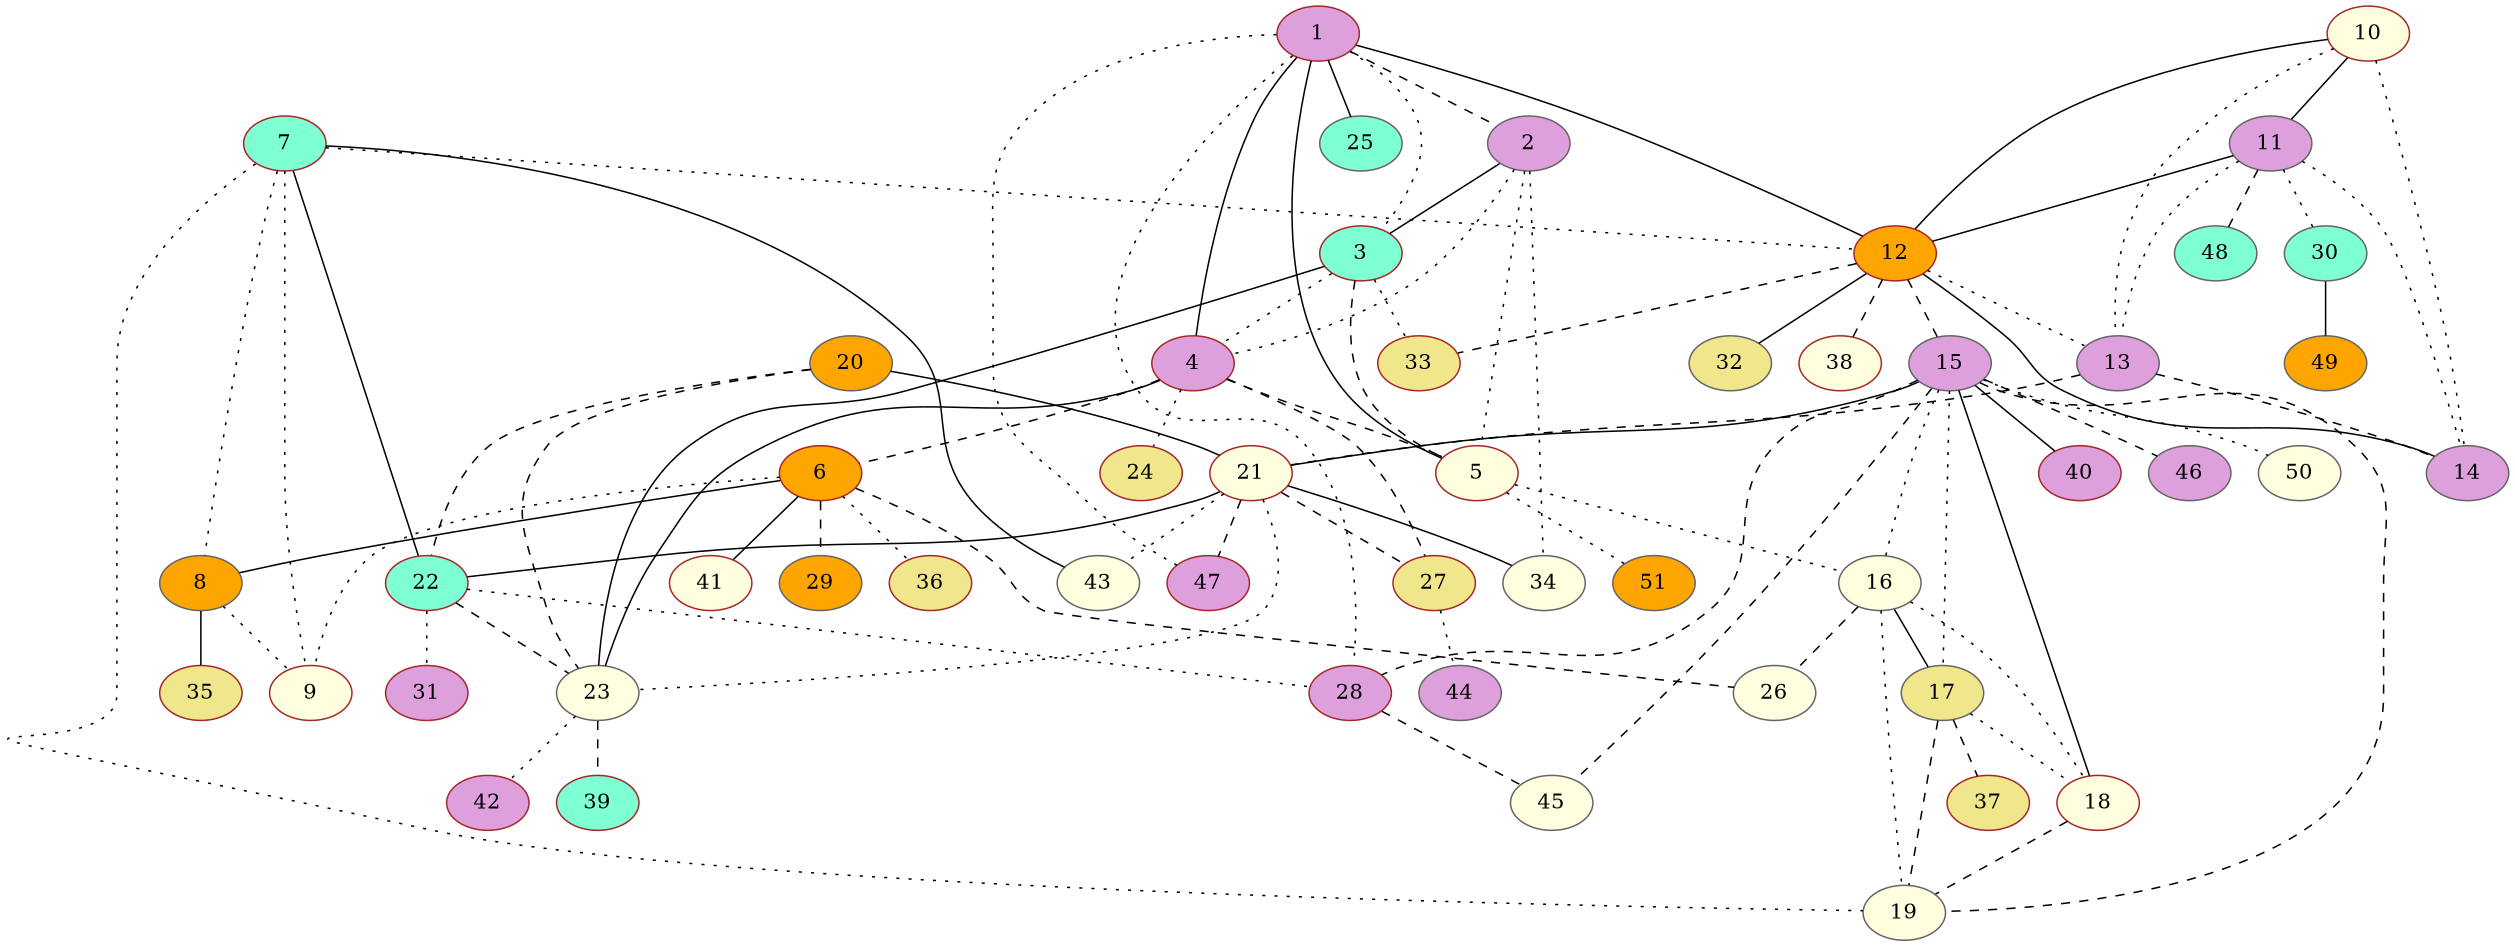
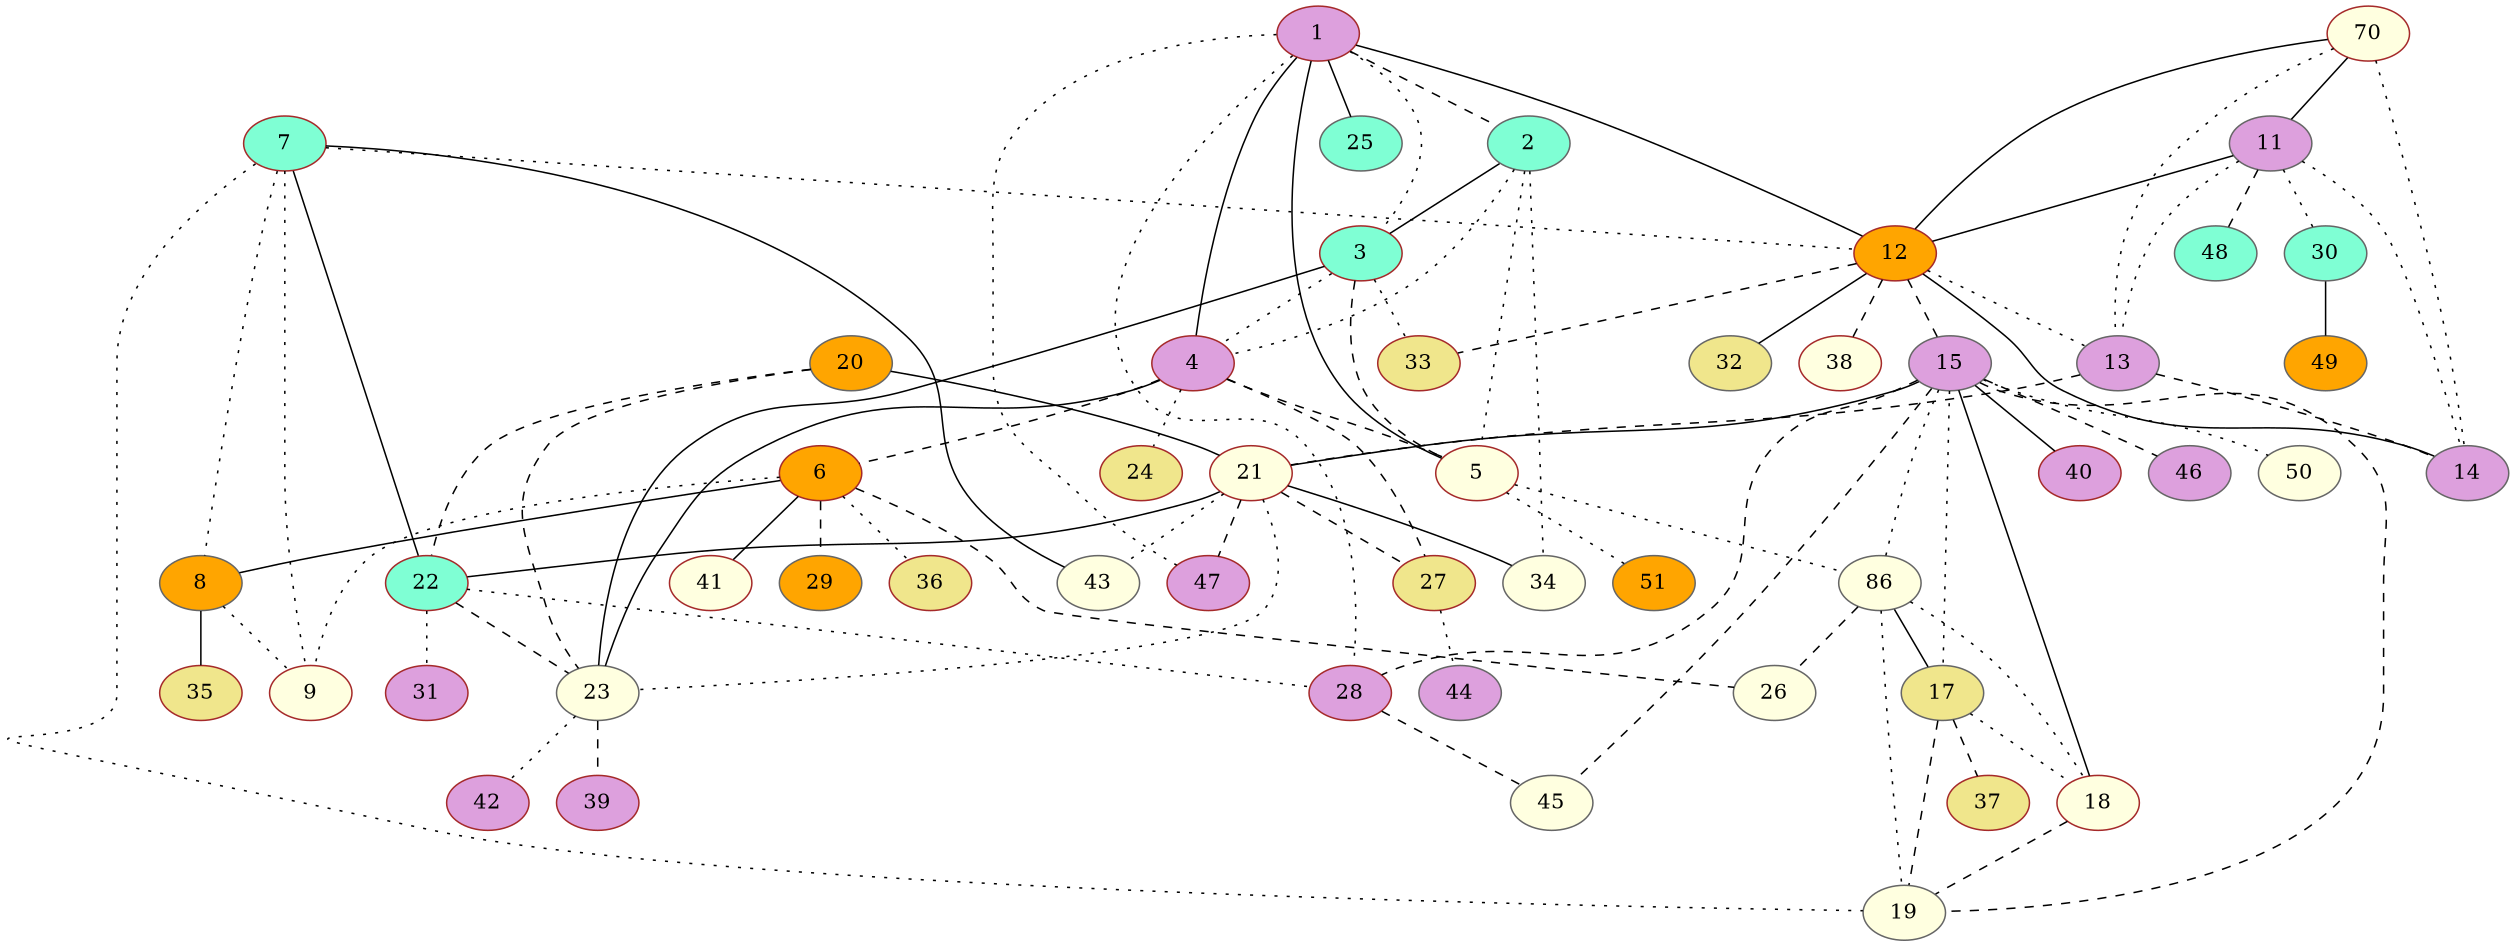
  graph {
    node [color=brown fillcolor=lightyellow style=filled]
    edge [style=dotted weight=1.0]
    1 [fillcolor=plum]
-   2 [color=gray40 fillcolor=plum]
+   2 [color=gray40 fillcolor=aquamarine]
    3 [fillcolor=aquamarine]
    4 [fillcolor=plum]
    5
    12 [fillcolor=orange]
    25 [color=gray40 fillcolor=aquamarine]
    28 [fillcolor=plum]
    47 [fillcolor=plum]
    34 [color=gray40]
    23 [color=gray40]
    33 [fillcolor=khaki]
    6 [fillcolor=orange]
    24 [fillcolor=khaki]
    27 [fillcolor=khaki]
-   16 [color=gray40]
+   16 [color=gray40 label=86]
    51 [color=gray40 fillcolor=orange]
    13 [color=gray40 fillcolor=plum]
    14 [color=gray40 fillcolor=plum]
    15 [color=gray40 fillcolor=plum]
    32 [color=gray40 fillcolor=khaki]
    38
    45 [color=gray40]
-   39 [fillcolor=aquamarine]
+   39 [fillcolor=plum]
    42 [fillcolor=plum]
    8 [color=gray40 fillcolor=orange]
    9
    26 [color=gray40]
    29 [color=gray40 fillcolor=orange]
    36 [fillcolor=khaki]
    41
    44 [color=gray40 fillcolor=plum]
    19 [color=gray40]
    17 [color=gray40 fillcolor=khaki]
    18
    7 [fillcolor=aquamarine]
    22 [fillcolor=aquamarine]
    43 [color=gray40]
    35 [fillcolor=khaki]
    31 [fillcolor=plum]
-   10
+   10 [label=70]
    11 [color=gray40 fillcolor=plum]
    30 [color=gray40 fillcolor=aquamarine]
    48 [color=gray40 fillcolor=aquamarine]
    21
    49 [color=gray40 fillcolor=orange]
    40 [fillcolor=plum]
    46 [color=gray40 fillcolor=plum]
    50 [color=gray40]
    37 [fillcolor=khaki]
    20 [color=gray40 fillcolor=orange]
    1 -- 2 [style=dashed]
    1 -- 3
    1 -- 4 [style=solid]
    1 -- 5 [style=solid]
    1 -- 12 [style=solid]
    1 -- 25 [style=solid]
    1 -- 28
    1 -- 47
    2 -- 3 [style=solid weight=2.0]
    2 -- 4
    2 -- 5
    2 -- 34 [weight=4.0]
    3 -- 4
    3 -- 5 [style=dashed weight=2.0]
    3 -- 23 [style=solid]
    3 -- 33
    4 -- 5 [style=dashed]
    4 -- 23 [style=solid]
    4 -- 6 [style=dashed]
    4 -- 24 [weight=3.0]
    4 -- 27 [style=dashed]
    5 -- 16
    5 -- 51
    12 -- 33 [style=dashed]
    12 -- 13
    12 -- 14 [style=solid]
    12 -- 15 [style=dashed]
    12 -- 32 [style=solid]
    12 -- 38 [style=dashed]
    28 -- 45 [style=dashed]
    23 -- 39 [style=dashed weight=3.0]
    23 -- 42
    6 -- 8 [style=solid]
    6 -- 9
    6 -- 26 [style=dashed]
    6 -- 29 [style=dashed]
    6 -- 36
    6 -- 41 [style=solid]
    27 -- 44
    16 -- 26 [style=dashed weight=2.0]
    16 -- 19
    16 -- 17 [style=solid]
    16 -- 18
    13 -- 14 [style=dashed]
    13 -- 21 [style=dashed]
    15 -- 28 [style=dashed]
    15 -- 16
    15 -- 45 [style=dashed]
    15 -- 19 [style=dashed]
    15 -- 17
    15 -- 18 [style=solid]
    15 -- 21 [style=solid]
    15 -- 40 [style=solid]
    15 -- 46 [style=dashed]
    15 -- 50
    8 -- 9
    8 -- 35 [style=solid]
    17 -- 19 [style=dashed]
    17 -- 18
    17 -- 37 [style=dashed weight=2.0]
    18 -- 19 [style=dashed]
    7 -- 12
    7 -- 8 [weight=2.0]
    7 -- 9 [weight=2.0]
    7 -- 19
    7 -- 22 [style=solid]
    7 -- 43 [style=solid]
    22 -- 28
    22 -- 23 [style=dashed]
    22 -- 31 [weight=3.0]
    10 -- 12 [style=solid]
    10 -- 13
    10 -- 14 [weight=3.0]
    10 -- 11 [style=solid]
    11 -- 12 [style=solid]
    11 -- 13
    11 -- 14
    11 -- 30
    11 -- 48 [style=dashed]
    30 -- 49 [style=solid]
    21 -- 47 [style=dashed]
    21 -- 34 [style=solid]
    21 -- 23 [weight=2.0]
    21 -- 27 [style=dashed]
    21 -- 22 [style=solid weight=2.0]
    21 -- 43
    20 -- 23 [style=dashed]
    20 -- 22 [style=dashed]
    20 -- 21 [style=solid weight=3.0]
  }
